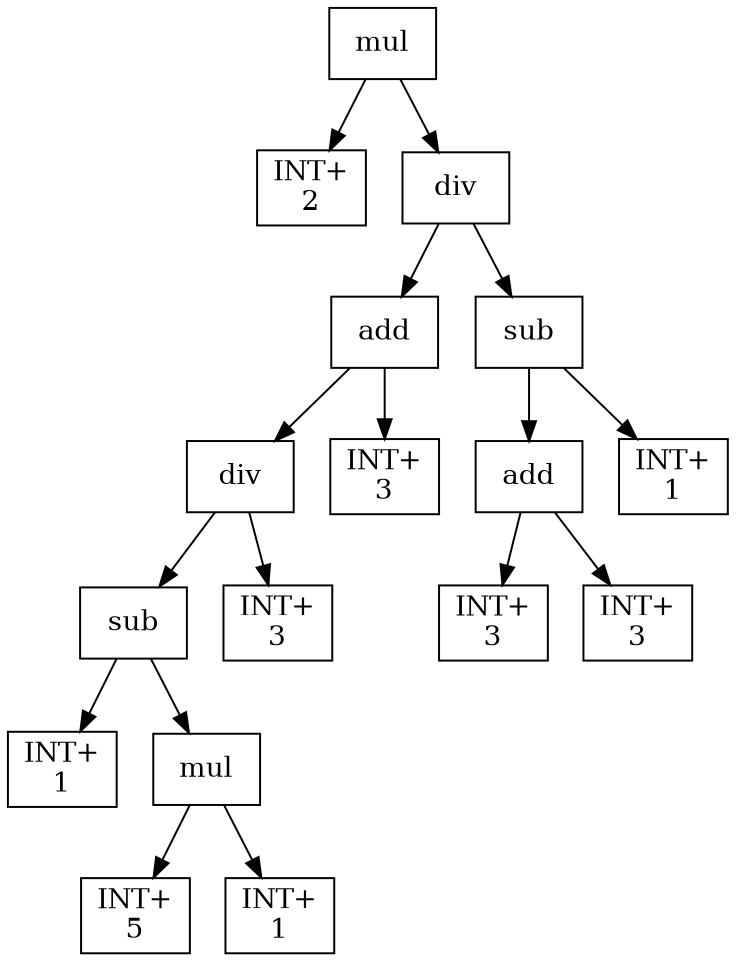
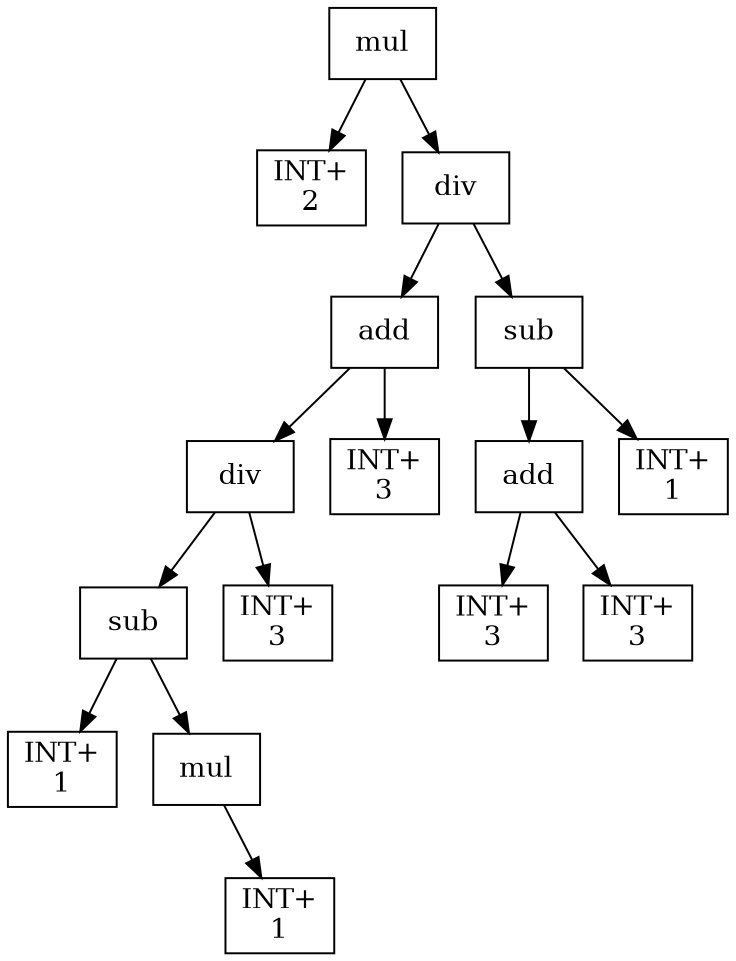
  digraph {
    node [shape=box]
    n1 [label=mul]
    n2 [label="INT+\n2"]
    n3 [label=div]
    n4 [label=add]
    n5 [label=sub]
    n6 [label=div]
    n7 [label="INT+\n3"]
    n8 [label=sub]
    n9 [label="INT+\n3"]
    n10 [label="INT+\n1"]
    n11 [label=mul]
-   n12 [label="INT+\n5"]
    n13 [label="INT+\n1"]
    n14 [label=add]
    n15 [label="INT+\n1"]
    n16 [label="INT+\n3"]
    n17 [label="INT+\n3"]
    n1 -> n2
    n1 -> n3
    n3 -> n4
    n3 -> n5
    n4 -> n6
    n4 -> n7
    n5 -> n14
    n5 -> n15
    n6 -> n8
    n6 -> n9
    n8 -> n10
    n8 -> n11
-   n11 -> n12
    n11 -> n13
    n14 -> n16
    n14 -> n17
  }
